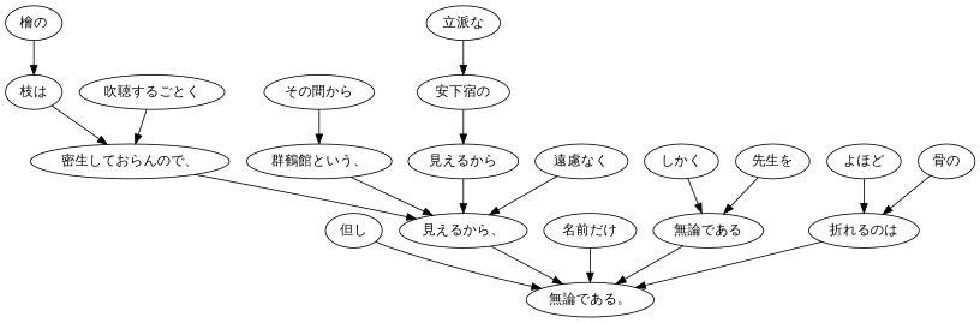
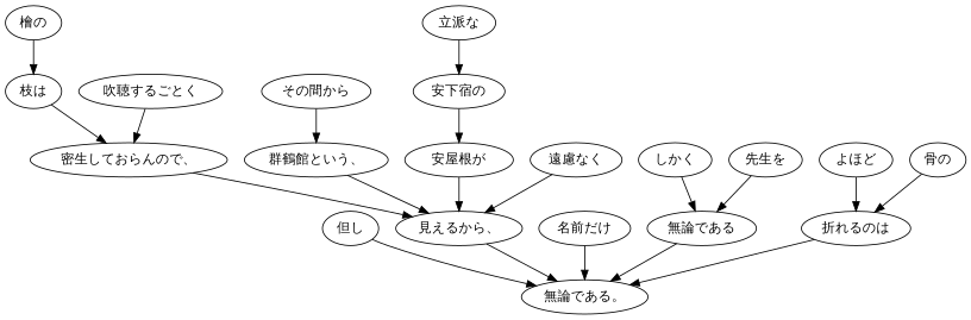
  digraph {
    fontname="EB Garamond"
    node [fontname="EB Garamond"]
    edge [fontname="EB Garamond"]
    n1 [label="但し"]
    n2 [label="無論である。"]
    n3 [label="檜の"]
    n4 [label="枝は"]
    n5 [label="密生しておらんので、"]
    n6 [label="見えるから、"]
    n7 [label="吹聴するごとく"]
    n8 [label="その間から"]
    n9 [label="群鶴館という、"]
    n10 [label="名前だけ"]
    n11 [label="立派な"]
    n12 [label="安下宿の"]
-   n13 [label="見えるから"]
+   n13 [label="安屋根が"]
    n14 [label="遠慮なく"]
    n15 [label="しかく"]
    n16 [label="無論である"]
    n17 [label="先生を"]
    n18 [label="よほど"]
    n19 [label="折れるのは"]
    n20 [label="骨の"]
    n1 -> n2
    n3 -> n4
    n4 -> n5
    n5 -> n6
    n6 -> n2
    n7 -> n5
    n8 -> n9
    n9 -> n6
    n10 -> n2
    n11 -> n12
    n12 -> n13
    n13 -> n6
    n14 -> n6
    n15 -> n16
    n16 -> n2
    n17 -> n16
    n18 -> n19
    n19 -> n2
    n20 -> n19
  }
